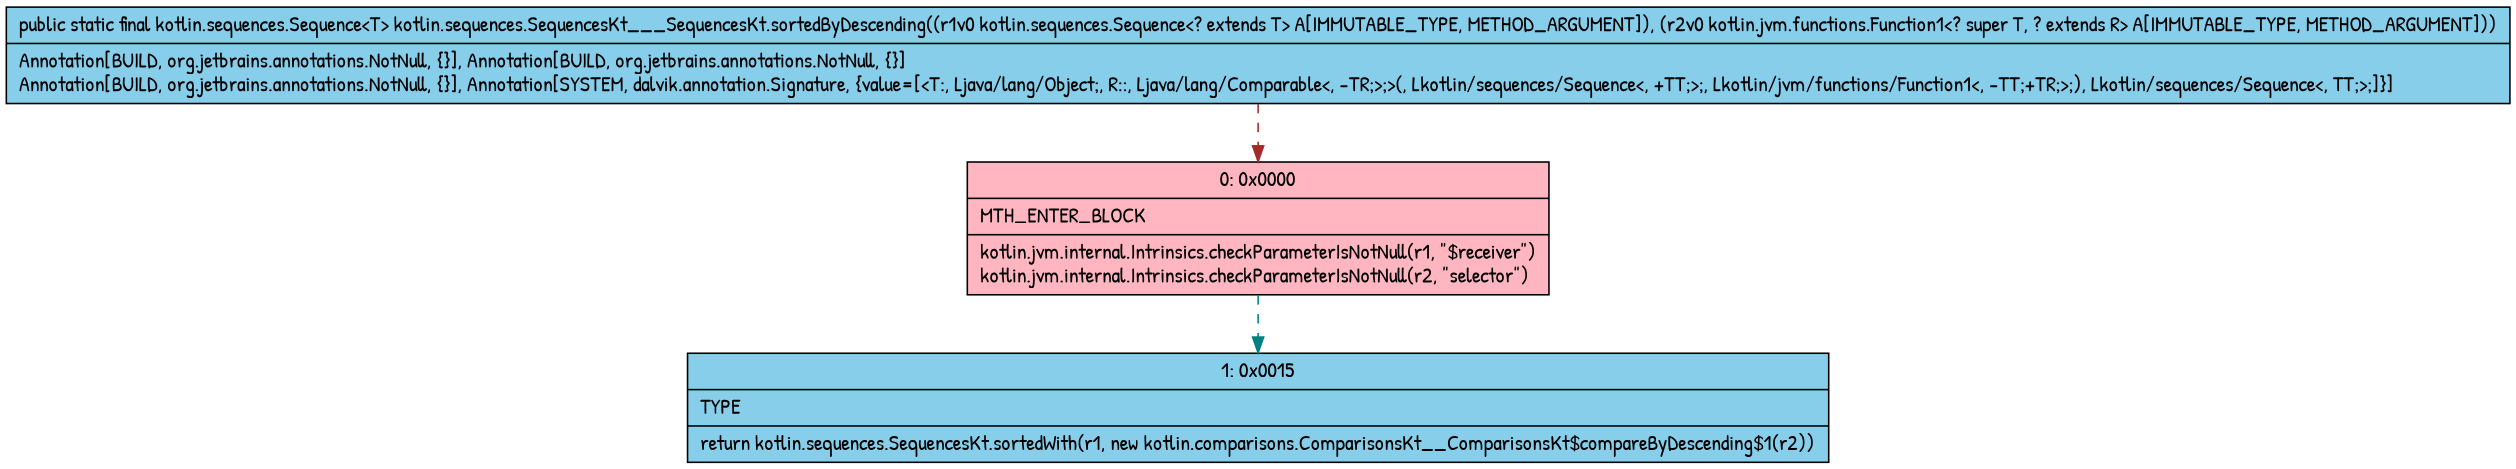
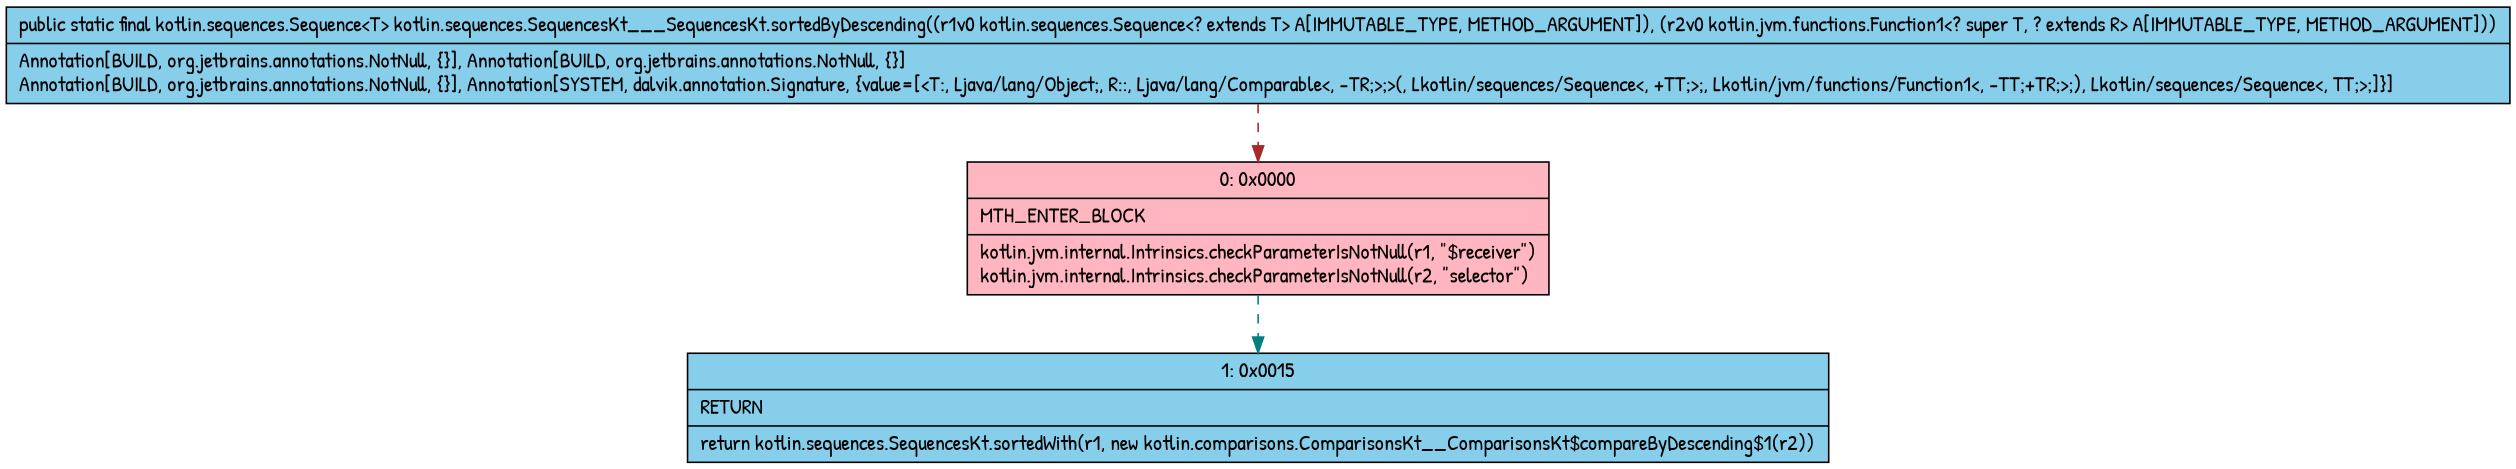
  digraph {
    fontname="Patrick Hand"
    node [shape=record style=filled fillcolor=skyblue fontname="Patrick Hand"]
    edge [style=dashed fontname="Patrick Hand"]
    n1 [label="{0\:\ 0x0000|MTH_ENTER_BLOCK\l|kotlin.jvm.internal.Intrinsics.checkParameterIsNotNull(r1, \"$receiver\")\lkotlin.jvm.internal.Intrinsics.checkParameterIsNotNull(r2, \"selector\")\l}" fillcolor=lightpink]
-   n2 [label="{1\:\ 0x0015|TYPE\l|return kotlin.sequences.SequencesKt.sortedWith(r1, new kotlin.comparisons.ComparisonsKt__ComparisonsKt$compareByDescending$1(r2))\l}"]
+   n2 [label="{1\:\ 0x0015|RETURN\l|return kotlin.sequences.SequencesKt.sortedWith(r1, new kotlin.comparisons.ComparisonsKt__ComparisonsKt$compareByDescending$1(r2))\l}"]
    n3 [label="{public static final kotlin.sequences.Sequence\<T\> kotlin.sequences.SequencesKt___SequencesKt.sortedByDescending((r1v0 kotlin.sequences.Sequence\<? extends T\> A[IMMUTABLE_TYPE, METHOD_ARGUMENT]), (r2v0 kotlin.jvm.functions.Function1\<? super T, ? extends R\> A[IMMUTABLE_TYPE, METHOD_ARGUMENT]))  | Annotation[BUILD, org.jetbrains.annotations.NotNull, \{\}], Annotation[BUILD, org.jetbrains.annotations.NotNull, \{\}]\lAnnotation[BUILD, org.jetbrains.annotations.NotNull, \{\}], Annotation[SYSTEM, dalvik.annotation.Signature, \{value=[\<T:, Ljava\/lang\/Object;, R::, Ljava\/lang\/Comparable\<, \-TR;\>;\>(, Lkotlin\/sequences\/Sequence\<, +TT;\>;, Lkotlin\/jvm\/functions\/Function1\<, \-TT;+TR;\>;), Lkotlin\/sequences\/Sequence\<, TT;\>;]\}]\l}"]
    n1 -> n2 [color=teal]
    n3 -> n1 [color=brown]
  }
